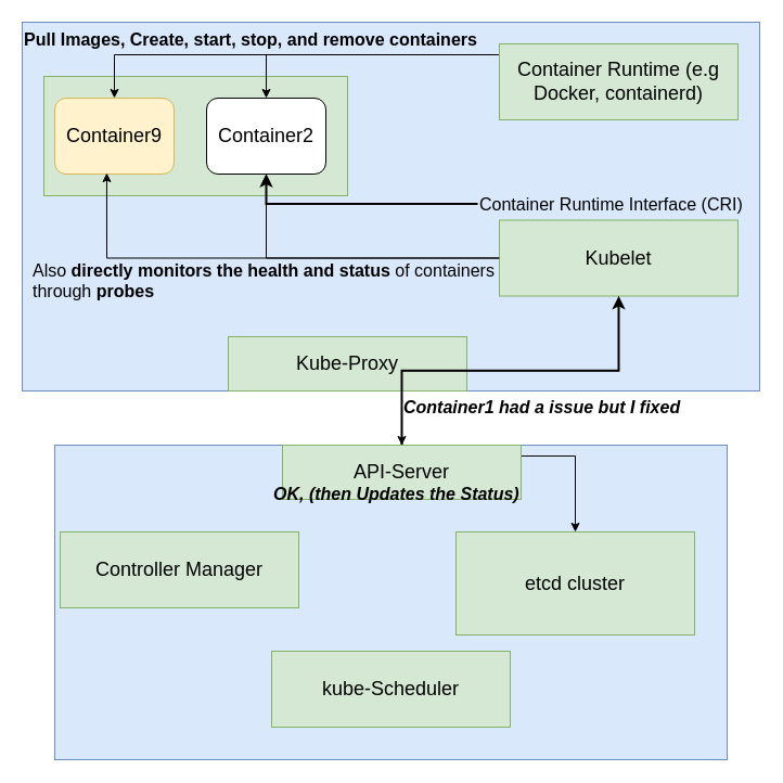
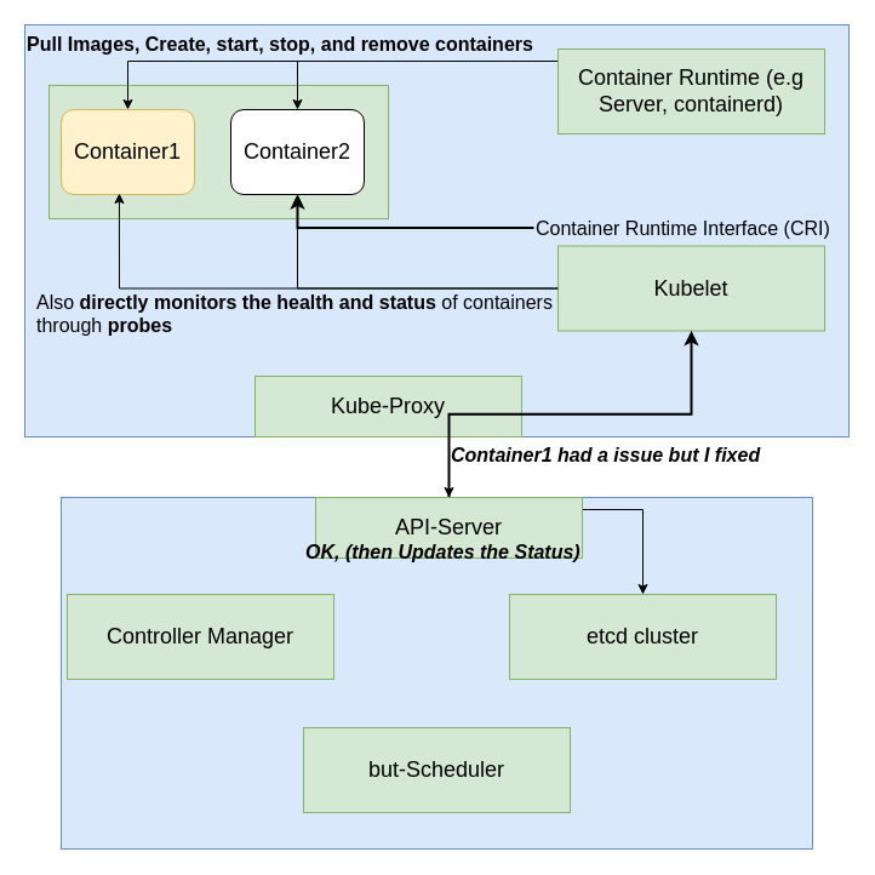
  <mxCell id="0" />
  <mxCell id="1" parent="0" />
  <mxCell id="2" value="" style="rounded=0;whiteSpace=wrap;html=1;fillColor=#dae8fc;strokeColor=#6c8ebf;" vertex="1" parent="1"><mxGeometry x="20" y="20" width="680" height="340" as="geometry" /></mxCell>
  <mxCell id="3" value="" style="rounded=0;whiteSpace=wrap;html=1;fillColor=#d5e8d4;strokeColor=#82b366;" vertex="1" parent="1"><mxGeometry x="40" width="280" height="110" as="geometry" y="70" /></mxCell>
  <mxCell id="4" value="&lt;font style=&quot;font-size: 18px;&quot;&gt;Container2&lt;/font&gt;" style="rounded=1;whiteSpace=wrap;html=1;" vertex="1" parent="1"><mxGeometry x="190" y="90" width="110" height="70" as="geometry" /></mxCell>
- <mxCell id="5" value="&lt;font style=&quot;font-size: 18px;&quot;&gt;Container9&lt;/font&gt;" style="rounded=1;whiteSpace=wrap;html=1;fillColor=#fff2cc;strokeColor=#d6b656;" vertex="1" parent="1"><mxGeometry x="50" y="90" width="110" height="70" as="geometry" /></mxCell>
+ <mxCell id="5" value="&lt;font style=&quot;font-size: 18px;&quot;&gt;Container1&lt;/font&gt;" style="rounded=1;whiteSpace=wrap;html=1;fillColor=#fff2cc;strokeColor=#d6b656;" vertex="1" parent="1"><mxGeometry x="50" y="90" width="110" height="70" as="geometry" /></mxCell>
  <mxCell id="6" value="&lt;font style=&quot;font-size: 18px;&quot;&gt;Kube-Proxy&lt;/font&gt;" style="rounded=0;whiteSpace=wrap;html=1;fillColor=#d5e8d4;strokeColor=#82b366;" vertex="1" parent="1"><mxGeometry x="210" y="310" width="220" height="50" as="geometry" /></mxCell>
  <mxCell id="7" style="edgeStyle=orthogonalEdgeStyle;rounded=0;orthogonalLoop=1;jettySize=auto;html=1;entryX=0.5;entryY=0;entryDx=0;entryDy=0;" edge="1" parent="1" source="9" target="5"><mxGeometry relative="1" as="geometry"><Array as="points"><mxPoint x="105" y="50" /></Array></mxGeometry></mxCell>
  <mxCell id="8" style="edgeStyle=orthogonalEdgeStyle;rounded=0;orthogonalLoop=1;jettySize=auto;html=1;entryX=0.5;entryY=0;entryDx=0;entryDy=0;" edge="1" parent="1" source="9" target="4"><mxGeometry relative="1" as="geometry"><Array as="points"><mxPoint x="245" y="50" /></Array></mxGeometry></mxCell>
- <mxCell id="9" value="&lt;font style=&quot;font-size: 18px;&quot;&gt;Container Runtime (e.g Docker, containerd)&lt;/font&gt;" style="rounded=0;whiteSpace=wrap;html=1;fillColor=#d5e8d4;strokeColor=#82b366;" vertex="1" parent="1"><mxGeometry x="460" y="40" width="220" height="70" as="geometry" /></mxCell>
+ <mxCell id="9" value="&lt;font style=&quot;font-size: 18px;&quot;&gt;Container Runtime (e.g Server, containerd)&lt;/font&gt;" style="rounded=0;whiteSpace=wrap;html=1;fillColor=#d5e8d4;strokeColor=#82b366;" vertex="1" parent="1"><mxGeometry x="460" y="40" width="220" height="70" as="geometry" /></mxCell>
  <mxCell id="10" style="edgeStyle=orthogonalEdgeStyle;rounded=0;orthogonalLoop=1;jettySize=auto;html=1;entryX=0.5;entryY=1;entryDx=0;entryDy=0;" edge="1" parent="1" source="12" target="4"><mxGeometry relative="1" as="geometry" /></mxCell>
  <mxCell id="11" style="edgeStyle=orthogonalEdgeStyle;rounded=0;orthogonalLoop=1;jettySize=auto;html=1;" edge="1" parent="1" source="12" target="21"><mxGeometry relative="1" as="geometry" /></mxCell>
  <mxCell id="12" value="&lt;font style=&quot;font-size: 18px;&quot;&gt;Kubelet&lt;/font&gt;" style="rounded=0;whiteSpace=wrap;html=1;fillColor=#d5e8d4;strokeColor=#82b366;" vertex="1" parent="1"><mxGeometry x="460" y="202.5" width="220" height="70" as="geometry" /></mxCell>
  <mxCell id="13" style="edgeStyle=orthogonalEdgeStyle;rounded=0;orthogonalLoop=1;jettySize=auto;html=1;strokeWidth=2;" edge="1" parent="1" source="14" target="4"><mxGeometry relative="1" as="geometry" /></mxCell>
  <mxCell id="14" value="&lt;font style=&quot;font-size: 16px;&quot;&gt;Container Runtime Interface (CRI)&lt;/font&gt;" style="text;align=left;verticalAlign=middle;rounded=0;html=1;whiteSpace=wrap;" vertex="1" parent="1"><mxGeometry x="440" y="172.5" width="260" height="30" as="geometry" /></mxCell>
  <mxCell id="15" value="&lt;font style=&quot;font-size: 16px;&quot;&gt;&lt;b&gt;Pull Images, Create, start, stop, and remove containers&lt;/b&gt;&lt;/font&gt;" style="text;whiteSpace=wrap;html=1;" vertex="1" parent="1"><mxGeometry x="20" y="20" width="420" height="40" as="geometry" /></mxCell>
  <mxCell id="16" style="edgeStyle=orthogonalEdgeStyle;rounded=0;orthogonalLoop=1;jettySize=auto;html=1;entryX=0.436;entryY=0.986;entryDx=0;entryDy=0;entryPerimeter=0;" edge="1" parent="1" source="12" target="5"><mxGeometry relative="1" as="geometry" /></mxCell>
  <mxCell id="17" value="&lt;font style=&quot;font-size: 16px;&quot;&gt;Also &lt;strong&gt;directly monitors the health and status&lt;/strong&gt; of containers through &lt;strong&gt;probes&lt;/strong&gt;&lt;/font&gt;" style="text;whiteSpace=wrap;html=1;" vertex="1" parent="1"><mxGeometry x="27.5" y="232.5" width="440" height="40" as="geometry" /></mxCell>
  <mxCell id="18" value="" style="rounded=0;whiteSpace=wrap;html=1;fillColor=#dae8fc;strokeColor=#6c8ebf;" vertex="1" parent="1"><mxGeometry x="50" y="410" width="620" height="290" as="geometry" /></mxCell>
  <mxCell id="19" style="edgeStyle=orthogonalEdgeStyle;rounded=0;orthogonalLoop=1;jettySize=auto;html=1;entryX=0.5;entryY=1;entryDx=0;entryDy=0;strokeWidth=2;" edge="1" parent="1" source="21" target="12"><mxGeometry relative="1" as="geometry" /></mxCell>
  <mxCell id="20" style="edgeStyle=orthogonalEdgeStyle;rounded=0;orthogonalLoop=1;jettySize=auto;html=1;exitX=0.881;exitY=0;exitDx=0;exitDy=0;exitPerimeter=0;" edge="1" parent="1" source="26" target="23"><mxGeometry relative="1" as="geometry" /></mxCell>
  <mxCell id="21" value="&lt;font style=&quot;font-size: 18px;&quot;&gt;API-Server&lt;/font&gt;" style="rounded=0;whiteSpace=wrap;html=1;fillColor=#d5e8d4;strokeColor=#82b366;" vertex="1" parent="1"><mxGeometry x="260" y="410" width="220" height="50" as="geometry" /></mxCell>
  <mxCell id="22" value="&lt;font style=&quot;font-size: 18px;&quot;&gt;Controller Manager&lt;/font&gt;" style="rounded=0;whiteSpace=wrap;html=1;fillColor=#d5e8d4;strokeColor=#82b366;" vertex="1" parent="1"><mxGeometry x="55" y="490" width="220" height="70" as="geometry" /></mxCell>
- <mxCell id="23" value="&lt;font style=&quot;font-size: 18px;&quot;&gt;etcd cluster&lt;/font&gt;" style="rounded=0;whiteSpace=wrap;html=1;fillColor=#d5e8d4;strokeColor=#82b366;" vertex="1" parent="1"><mxGeometry x="420" y="490" width="220" height="95" as="geometry" /></mxCell>
- <mxCell id="24" value="&lt;font style=&quot;font-size: 18px;&quot;&gt;kube-Scheduler&lt;/font&gt;" style="rounded=0;whiteSpace=wrap;html=1;fillColor=#d5e8d4;strokeColor=#82b366;" vertex="1" parent="1"><mxGeometry x="250" y="600" width="220" height="70" as="geometry" /></mxCell>
+ <mxCell id="23" value="&lt;font style=&quot;font-size: 18px;&quot;&gt;etcd cluster&lt;/font&gt;" style="rounded=0;whiteSpace=wrap;html=1;fillColor=#d5e8d4;strokeColor=#82b366;" vertex="1" parent="1"><mxGeometry x="420" y="490" width="220" height="70" as="geometry" /></mxCell>
+ <mxCell id="24" value="&lt;font style=&quot;font-size: 18px;&quot;&gt;but-Scheduler&lt;/font&gt;" style="rounded=0;whiteSpace=wrap;html=1;fillColor=#d5e8d4;strokeColor=#82b366;" vertex="1" parent="1"><mxGeometry x="250" y="600" width="220" height="70" as="geometry" /></mxCell>
  <mxCell id="25" value="&lt;font style=&quot;font-size: 16px;&quot;&gt;&lt;b&gt;&lt;i&gt;Container1 had a issue but I fixed&lt;/i&gt;&lt;/b&gt;&lt;/font&gt;" style="text;align=left;verticalAlign=middle;rounded=0;html=1;whiteSpace=wrap;" vertex="1" parent="1"><mxGeometry x="370" y="360" width="260" height="30" as="geometry" /></mxCell>
  <mxCell id="26" value="&lt;font style=&quot;font-size: 16px;&quot;&gt;&lt;b&gt;&lt;i&gt;OK, (then Updates the Status)&lt;/i&gt;&lt;/b&gt;&lt;/font&gt;" style="text;align=left;verticalAlign=middle;rounded=0;html=1;whiteSpace=wrap;" vertex="1" parent="1"><mxGeometry x="250" y="440" width="260" height="30" as="geometry" /></mxCell>
